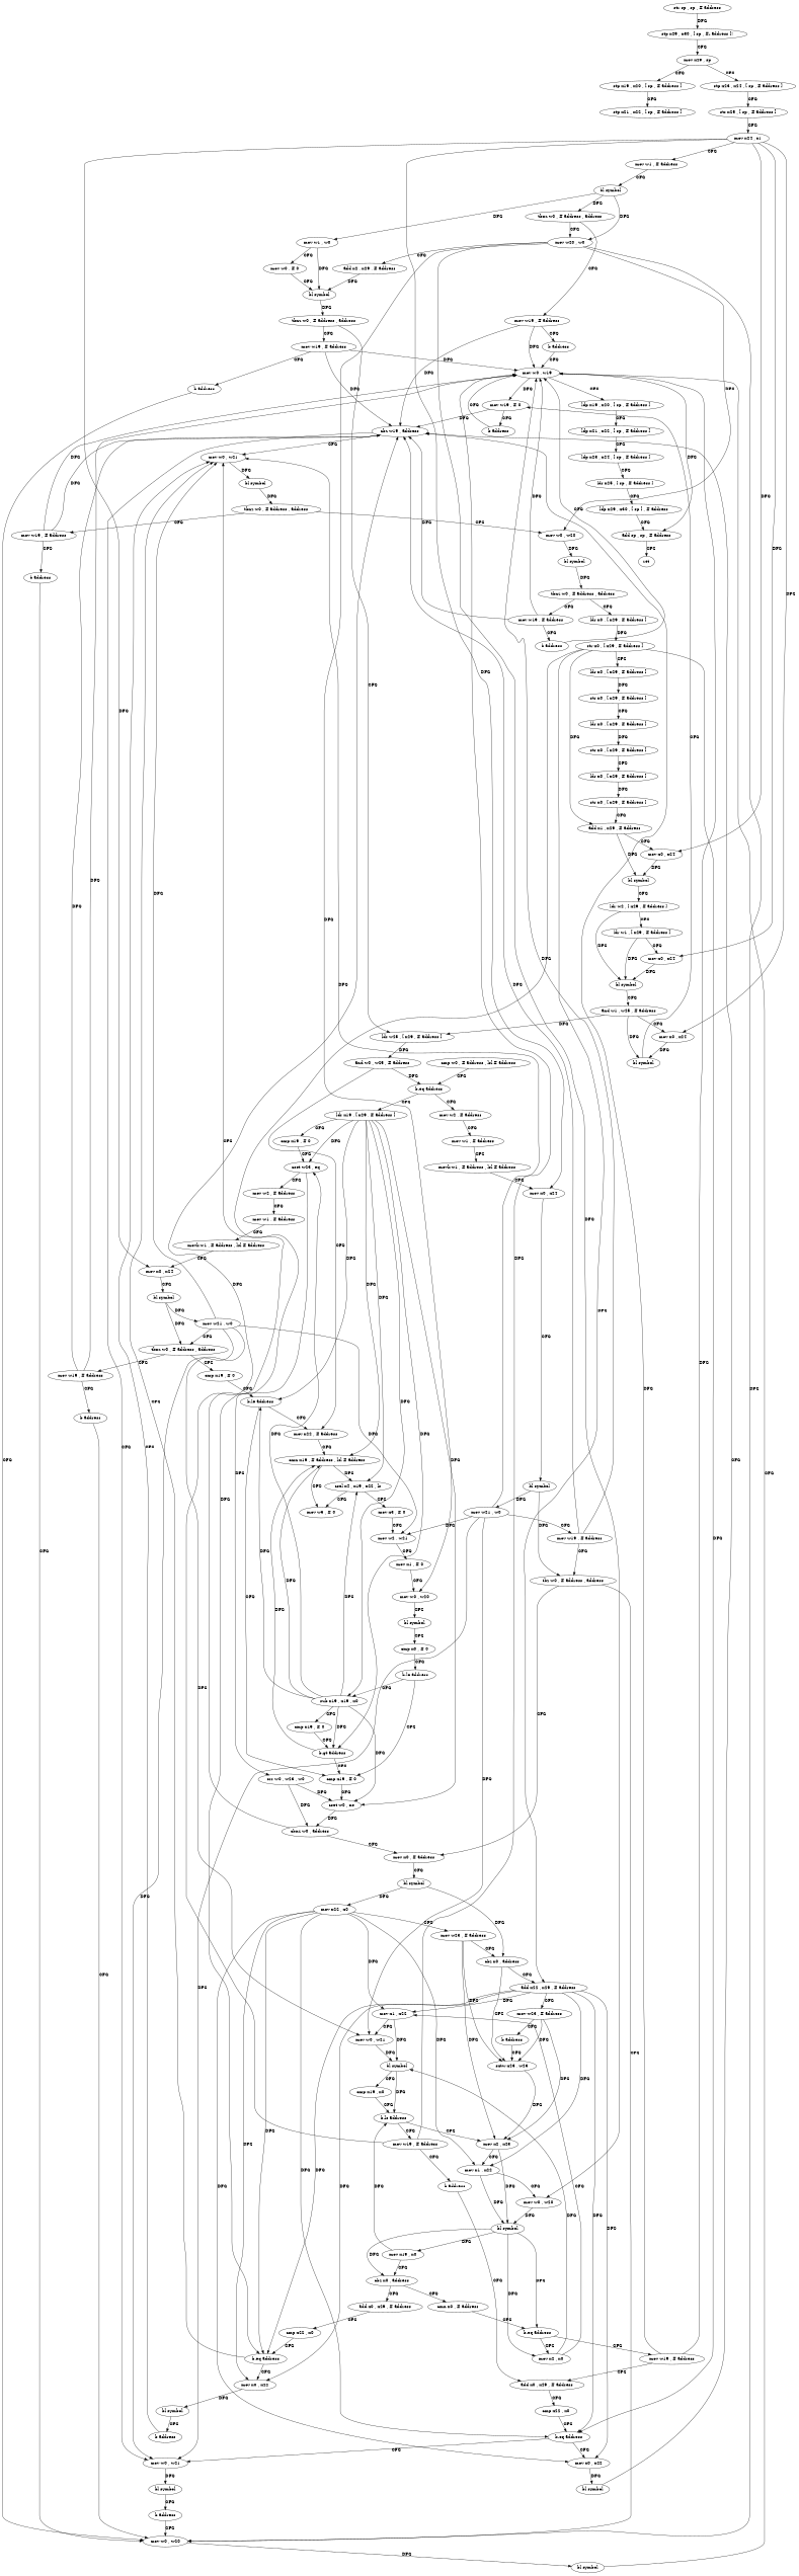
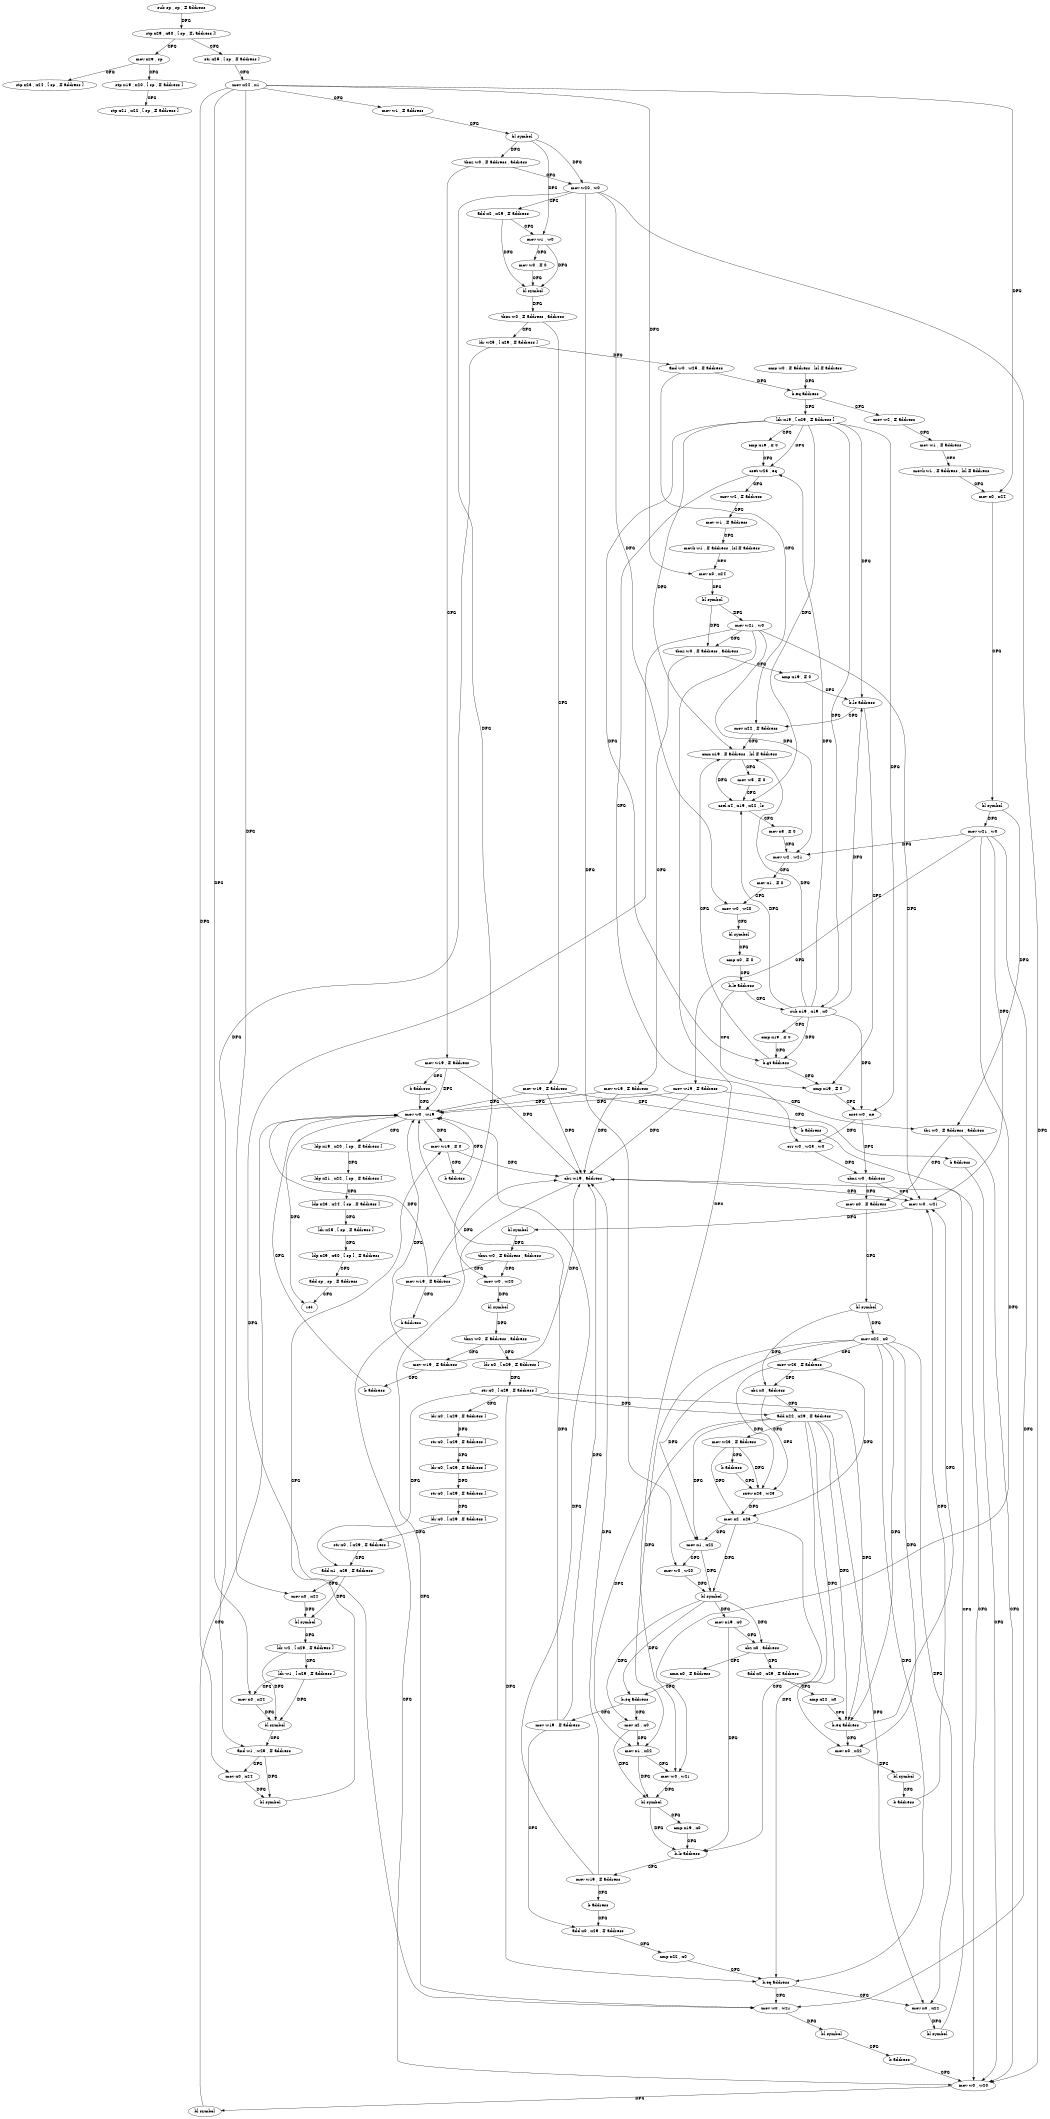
  digraph {
-   n1 [label="str sp , sp , # address"]
+   n1 [label="sub sp , sp , # address"]
    n2 [label="stp x29 , x30 , [ sp , #- address ]!"]
    n3 [label="mov x29 , sp"]
    n4 [label="stp x19 , x20 , [ sp , # address ]"]
    n5 [label="stp x23 , x24 , [ sp , # address ]"]
    n6 [label="stp x21 , x22 , [ sp , # address ]"]
    n7 [label="str x25 , [ sp , # address ]"]
    n8 [label="mov x24 , x1"]
    n9 [label="mov w1 , # address"]
    n10 [label="mov x0 , x24"]
    n11 [label="mov x0 , x24"]
    n12 [label="mov x0 , x24"]
    n13 [label="mov x0 , x24"]
    n14 [label="mov x0 , x24"]
    n15 [label="bl symbol"]
    n16 [label="bl symbol"]
    n17 [label="bl symbol"]
    n18 [label="bl symbol"]
    n19 [label="bl symbol"]
    n20 [label="bl symbol"]
    n21 [label="tbnz w0 , # address , address"]
    n22 [label="mov w20 , w0"]
    n23 [label="mov w1 , w0"]
    n24 [label="mov w19 , # address"]
    n25 [label="add x2 , x29 , # address"]
    n26 [label="mov w0 , w20"]
    n27 [label="mov w0 , w20"]
    n28 [label="mov w0 , w20"]
    n29 [label="mov w0 , w20"]
    n30 [label="bl symbol"]
    n31 [label="mov w0 , # 0"]
    n32 [label="b address"]
    n33 [label="mov w0 , w19"]
    n34 [label="cbz w19 , address"]
    n35 [label="ldp x19 , x20 , [ sp , # address ]"]
    n36 [label=ret]
    n37 [label="mov w19 , # 0"]
    n38 [label="mov w0 , w21"]
    n39 [label="mov w0 , w21"]
    n40 [label="bl symbol"]
    n41 [label="bl symbol"]
    n42 [label="bl symbol"]
    n43 [label="bl symbol"]
    n44 [label="ldp x21 , x22 , [ sp , # address ]"]
    n45 [label="tbnz w0 , # address , address"]
    n46 [label="mov w19 , # address"]
    n47 [label="ldr w25 , [ x29 , # address ]"]
    n48 [label="b address"]
    n49 [label="and w0 , w25 , # address"]
    n50 [label="and w1 , w25 , # address"]
    n51 [label="b.eq address"]
    n52 [label="mov x22 , # address"]
    n53 [label="ldp x23 , x24 , [ sp , # address ]"]
    n54 [label="ldr x25 , [ sp , # address ]"]
    n55 [label="ldp x29 , x30 , [ sp ] , # address"]
    n56 [label="add sp , sp , # address"]
    n57 [label="cmp w0 , # address , lsl # address"]
    n58 [label="ldr x19 , [ x29 , # address ]"]
    n59 [label="mov w2 , # address"]
    n60 [label="cmp x19 , # 0"]
    n61 [label="cset w23 , eq"]
    n62 [label="b.le address"]
    n63 [label="cset w0 , ne"]
    n64 [label="cmn x19 , # address , lsl # address"]
    n65 [label="sub x19 , x19 , x0"]
    n66 [label="b.gt address"]
    n67 [label="csel x4 , x19 , x22 , ls"]
    n68 [label="mov w1 , # address"]
    n69 [label="mov w2 , # address"]
    n70 [label="orr w0 , w23 , w0"]
    n71 [label="cmp x19 , # 0"]
    n72 [label="cbnz w0 , address"]
    n73 [label="mov w5 , # 0"]
    n74 [label="cmp x19 , # 0"]
    n75 [label="mov x3 , # 0"]
    n76 [label="movk w1 , # address , lsl # address"]
    n77 [label="mov w1 , # address"]
    n78 [label="movk w1 , # address , lsl # address"]
    n79 [label="mov w21 , w0"]
    n80 [label="tbnz w0 , # address , address"]
    n81 [label="mov w2 , w21"]
    n82 [label="mov w0 , w21"]
    n83 [label="mov w19 , # address"]
    n84 [label="cmp x19 , # 0"]
    n85 [label="bl symbol"]
    n86 [label="mov x1 , # 0"]
    n87 [label="bl symbol"]
    n88 [label="bl symbol"]
    n89 [label="b address"]
    n90 [label="mov w21 , w0"]
    n91 [label="tbz w0 , # address , address"]
    n92 [label="mov w19 , # address"]
    n93 [label="mov x0 , # address"]
    n94 [label="bl symbol"]
    n95 [label="mov x22 , x0"]
    n96 [label="cbz x0 , address"]
    n97 [label="mov w23 , # address"]
    n98 [label="b.eq address"]
    n99 [label="mov x0 , x22"]
    n100 [label="mov x1 , x22"]
    n101 [label="mov x0 , x22"]
    n102 [label="mov x1 , x22"]
    n103 [label="b.eq address"]
    n104 [label="sxtw x23 , w23"]
    n105 [label="add x22 , x29 , # address"]
    n106 [label="mov x2 , x23"]
    n107 [label="bl symbol"]
    n108 [label="bl symbol"]
    n109 [label="mov w23 , # address"]
    n110 [label="b address"]
    n111 [label="tbnz w0 , # address , address"]
    n112 [label="b.eq address"]
    n113 [label="mov x2 , x0"]
    n114 [label="mov x19 , x0"]
    n115 [label="cbz x0 , address"]
    n116 [label="mov w19 , # address"]
    n117 [label="b address"]
    n118 [label="tbnz w0 , # address , address"]
    n119 [label="add x0 , x29 , # address"]
    n120 [label="cmp x22 , x0"]
    n121 [label="b address"]
    n122 [label="cmn x0 , # address"]
    n123 [label="mov w19 , # address"]
    n124 [label="add x0 , x29 , # address"]
    n125 [label="cmp x22 , x0"]
    n126 [label="cmp x19 , x0"]
    n127 [label="b.ls address"]
    n128 [label="mov w19 , # address"]
    n129 [label="ldr x0 , [ x29 , # address ]"]
    n130 [label="b address"]
    n131 [label="str x0 , [ x29 , # address ]"]
    n132 [label="ldr x0 , [ x29 , # address ]"]
    n133 [label="add x1 , x29 , # address"]
    n134 [label="cmp x0 , # 0"]
    n135 [label="b.le address"]
    n136 [label="mov w19 , # address"]
    n137 [label="b address"]
    n138 [label="str x0 , [ x29 , # address ]"]
    n139 [label="ldr x0 , [ x29 , # address ]"]
    n140 [label="str x0 , [ x29 , # address ]"]
    n141 [label="ldr x0 , [ x29 , # address ]"]
    n142 [label="str x0 , [ x29 , # address ]"]
    n143 [label="ldr w2 , [ x29 , # address ]"]
    n144 [label="ldr w1 , [ x29 , # address ]"]
    n145 [label="b address"]
    n146 [label="b address"]
    n1 -> n2 [label=DFG]
    n2 -> n3 [label=CFG]
    n3 -> n4 [label=CFG]
    n3 -> n5 [label=CFG]
    n4 -> n6 [label=CFG]
-   n5 -> n7 [label=CFG]
+   n2 -> n7 [label=CFG]
    n7 -> n8 [label=CFG]
    n8 -> n9 [label=CFG]
    n8 -> n10 [label=DFG]
    n8 -> n11 [label=DFG]
    n8 -> n12 [label=DFG]
    n8 -> n13 [label=DFG]
    n8 -> n14 [label=DFG]
    n9 -> n15 [label=CFG]
    n10 -> n16 [label=CFG]
    n11 -> n17 [label=CFG]
    n12 -> n18 [label=DFG]
    n13 -> n19 [label=DFG]
    n14 -> n20 [label=DFG]
    n15 -> n21 [label=DFG]
    n15 -> n22 [label=DFG]
    n15 -> n23 [label=DFG]
    n16 -> n79 [label=DFG]
    n16 -> n80 [label=DFG]
    n17 -> n90 [label=DFG]
    n17 -> n91 [label=DFG]
    n18 -> n143 [label=CFG]
    n19 -> n50 [label=CFG]
    n20 -> n37 [label=CFG]
    n21 -> n22 [label=CFG]
    n21 -> n24 [label=CFG]
    n22 -> n25 [label=CFG]
    n22 -> n26 [label=DFG]
    n22 -> n27 [label=DFG]
    n22 -> n28 [label=DFG]
    n22 -> n29 [label=DFG]
    n23 -> n30 [label=DFG]
    n23 -> n31 [label=CFG]
    n24 -> n32 [label=CFG]
    n24 -> n33 [label=DFG]
    n24 -> n34 [label=DFG]
+   n25 -> n23 [label=CFG]
    n25 -> n30 [label=DFG]
    n26 -> n40 [label=DFG]
    n27 -> n41 [label=DFG]
    n28 -> n42 [label=CFG]
    n29 -> n43 [label=DFG]
    n30 -> n45 [label=DFG]
    n31 -> n30 [label=CFG]
    n32 -> n33 [label=CFG]
    n33 -> n35 [label=CFG]
-   n33 -> n56 [label=DFG]
+   n33 -> n36 [label=DFG]
    n33 -> n37 [label=DFG]
    n34 -> n38 [label=CFG]
    n34 -> n39 [label=CFG]
    n35 -> n44 [label=CFG]
    n37 -> n34 [label=DFG]
    n37 -> n145 [label=CFG]
    n38 -> n85 [label=DFG]
    n39 -> n88 [label=DFG]
    n40 -> n33 [label=CFG]
    n41 -> n118 [label=DFG]
    n42 -> n134 [label=CFG]
    n43 -> n112 [label=DFG]
    n43 -> n113 [label=DFG]
    n43 -> n114 [label=DFG]
    n43 -> n115 [label=DFG]
    n44 -> n53 [label=CFG]
    n45 -> n46 [label=CFG]
    n45 -> n47 [label=CFG]
    n46 -> n33 [label=DFG]
    n46 -> n34 [label=DFG]
    n46 -> n48 [label=CFG]
    n47 -> n49 [label=DFG]
-   n50 -> n47 [label=DFG]
+   n47 -> n50 [label=DFG]
    n48 -> n26 [label=CFG]
    n49 -> n51 [label=DFG]
    n49 -> n52 [label=CFG]
    n50 -> n14 [label=CFG]
    n50 -> n20 [label=DFG]
    n51 -> n58 [label=CFG]
    n51 -> n59 [label=CFG]
    n52 -> n64 [label=CFG]
    n53 -> n54 [label=CFG]
    n54 -> n55 [label=CFG]
    n55 -> n56 [label=CFG]
    n56 -> n36 [label=CFG]
    n57 -> n51 [label=CFG]
    n58 -> n60 [label=CFG]
    n58 -> n61 [label=DFG]
    n58 -> n62 [label=DFG]
    n58 -> n63 [label=DFG]
    n58 -> n64 [label=DFG]
    n58 -> n65 [label=DFG]
    n58 -> n66 [label=DFG]
    n58 -> n67 [label=DFG]
    n59 -> n68 [label=CFG]
    n60 -> n61 [label=CFG]
    n61 -> n69 [label=CFG]
-   n61 -> n70 [label=DFG]
+   n61 -> n70 [label=CFG]
    n62 -> n52 [label=CFG]
    n62 -> n71 [label=CFG]
-   n70 -> n63 [label=DFG]
+   n63 -> n70 [label=DFG]
    n63 -> n72 [label=DFG]
    n64 -> n67 [label=DFG]
    n64 -> n73 [label=CFG]
    n65 -> n61 [label=DFG]
    n65 -> n62 [label=DFG]
    n65 -> n63 [label=DFG]
    n65 -> n64 [label=DFG]
    n65 -> n66 [label=DFG]
    n65 -> n67 [label=DFG]
    n65 -> n74 [label=CFG]
-   n66 -> n64 [label=DFG]
+   n66 -> n64 [label=CFG]
    n66 -> n71 [label=CFG]
    n67 -> n75 [label=CFG]
    n68 -> n76 [label=CFG]
    n69 -> n77 [label=CFG]
    n70 -> n72 [label=DFG]
    n71 -> n63 [label=CFG]
    n72 -> n38 [label=CFG]
    n72 -> n93 [label=CFG]
-   n67 -> n73 [label=CFG]
+   n73 -> n67 [label=CFG]
    n74 -> n66 [label=CFG]
    n75 -> n81 [label=CFG]
    n76 -> n11 [label=CFG]
    n77 -> n78 [label=CFG]
    n78 -> n10 [label=CFG]
    n79 -> n38 [label=DFG]
    n79 -> n39 [label=DFG]
    n79 -> n80 [label=CFG]
    n79 -> n81 [label=DFG]
    n79 -> n82 [label=DFG]
    n80 -> n83 [label=CFG]
    n80 -> n84 [label=CFG]
    n81 -> n86 [label=CFG]
    n82 -> n87 [label=DFG]
    n83 -> n33 [label=DFG]
    n83 -> n34 [label=DFG]
    n83 -> n89 [label=CFG]
    n84 -> n62 [label=CFG]
    n85 -> n111 [label=DFG]
    n86 -> n28 [label=CFG]
    n87 -> n126 [label=CFG]
    n87 -> n127 [label=DFG]
    n88 -> n146 [label=CFG]
    n89 -> n26 [label=CFG]
    n90 -> n38 [label=DFG]
    n90 -> n39 [label=DFG]
    n90 -> n81 [label=DFG]
    n90 -> n82 [label=DFG]
    n90 -> n92 [label=CFG]
    n91 -> n26 [label=CFG]
    n91 -> n93 [label=CFG]
    n92 -> n33 [label=DFG]
    n92 -> n34 [label=DFG]
    n92 -> n91 [label=CFG]
    n93 -> n94 [label=CFG]
    n94 -> n95 [label=DFG]
    n94 -> n96 [label=DFG]
    n95 -> n97 [label=CFG]
    n95 -> n98 [label=DFG]
    n95 -> n99 [label=DFG]
    n95 -> n100 [label=DFG]
    n95 -> n101 [label=DFG]
    n95 -> n102 [label=DFG]
    n95 -> n103 [label=DFG]
    n96 -> n104 [label=CFG]
    n96 -> n105 [label=CFG]
    n97 -> n96 [label=CFG]
    n97 -> n104 [label=DFG]
    n97 -> n106 [label=DFG]
    n98 -> n38 [label=CFG]
    n98 -> n99 [label=CFG]
    n99 -> n107 [label=DFG]
    n100 -> n82 [label=CFG]
    n100 -> n87 [label=DFG]
    n101 -> n108 [label=DFG]
    n102 -> n29 [label=CFG]
    n102 -> n43 [label=DFG]
    n103 -> n39 [label=CFG]
    n103 -> n101 [label=CFG]
    n104 -> n106 [label=DFG]
    n105 -> n98 [label=DFG]
    n105 -> n99 [label=DFG]
    n105 -> n100 [label=DFG]
    n105 -> n101 [label=DFG]
    n105 -> n102 [label=DFG]
    n105 -> n103 [label=DFG]
    n105 -> n109 [label=CFG]
    n106 -> n43 [label=DFG]
    n106 -> n102 [label=CFG]
    n107 -> n121 [label=CFG]
    n108 -> n34 [label=CFG]
    n109 -> n104 [label=DFG]
    n109 -> n106 [label=DFG]
    n109 -> n110 [label=CFG]
    n110 -> n104 [label=CFG]
    n111 -> n27 [label=CFG]
    n111 -> n116 [label=CFG]
    n112 -> n113 [label=CFG]
    n112 -> n123 [label=CFG]
    n113 -> n87 [label=DFG]
    n113 -> n100 [label=CFG]
    n114 -> n115 [label=CFG]
    n114 -> n127 [label=DFG]
    n115 -> n119 [label=CFG]
    n115 -> n122 [label=CFG]
    n116 -> n33 [label=DFG]
    n116 -> n34 [label=DFG]
    n116 -> n117 [label=CFG]
    n117 -> n26 [label=CFG]
    n118 -> n128 [label=CFG]
    n118 -> n129 [label=CFG]
    n119 -> n120 [label=CFG]
    n120 -> n98 [label=CFG]
    n121 -> n38 [label=CFG]
    n122 -> n112 [label=CFG]
    n123 -> n33 [label=DFG]
    n123 -> n34 [label=DFG]
    n123 -> n124 [label=CFG]
    n124 -> n125 [label=CFG]
    n125 -> n103 [label=CFG]
    n126 -> n127 [label=CFG]
-   n127 -> n106 [label=CFG]
+   n106 -> n127 [label=CFG]
    n127 -> n136 [label=CFG]
    n128 -> n33 [label=DFG]
    n128 -> n34 [label=DFG]
    n128 -> n130 [label=CFG]
    n129 -> n131 [label=DFG]
    n130 -> n33 [label=CFG]
    n131 -> n98 [label=DFG]
    n131 -> n103 [label=DFG]
    n131 -> n105 [label=DFG]
    n131 -> n132 [label=CFG]
    n131 -> n133 [label=DFG]
    n132 -> n138 [label=DFG]
    n133 -> n12 [label=CFG]
    n133 -> n18 [label=DFG]
    n134 -> n135 [label=CFG]
    n135 -> n65 [label=CFG]
    n135 -> n71 [label=CFG]
    n136 -> n33 [label=DFG]
    n136 -> n34 [label=DFG]
    n136 -> n137 [label=CFG]
    n137 -> n124 [label=CFG]
    n138 -> n139 [label=CFG]
    n139 -> n140 [label=DFG]
    n140 -> n141 [label=CFG]
    n141 -> n142 [label=DFG]
    n142 -> n133 [label=CFG]
    n143 -> n19 [label=DFG]
    n143 -> n144 [label=CFG]
    n144 -> n13 [label=CFG]
    n144 -> n19 [label=DFG]
    n145 -> n33 [label=CFG]
    n146 -> n26 [label=CFG]
  }
